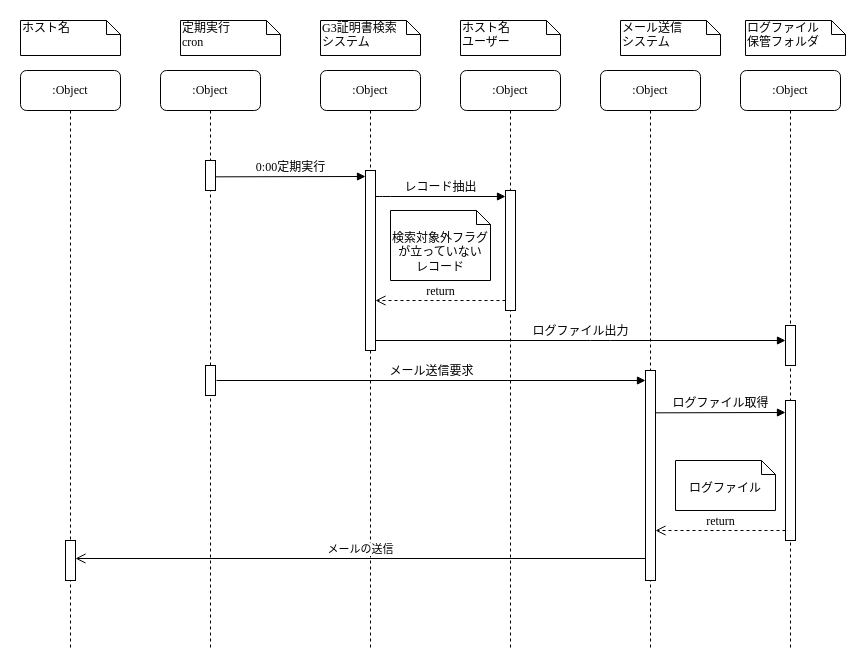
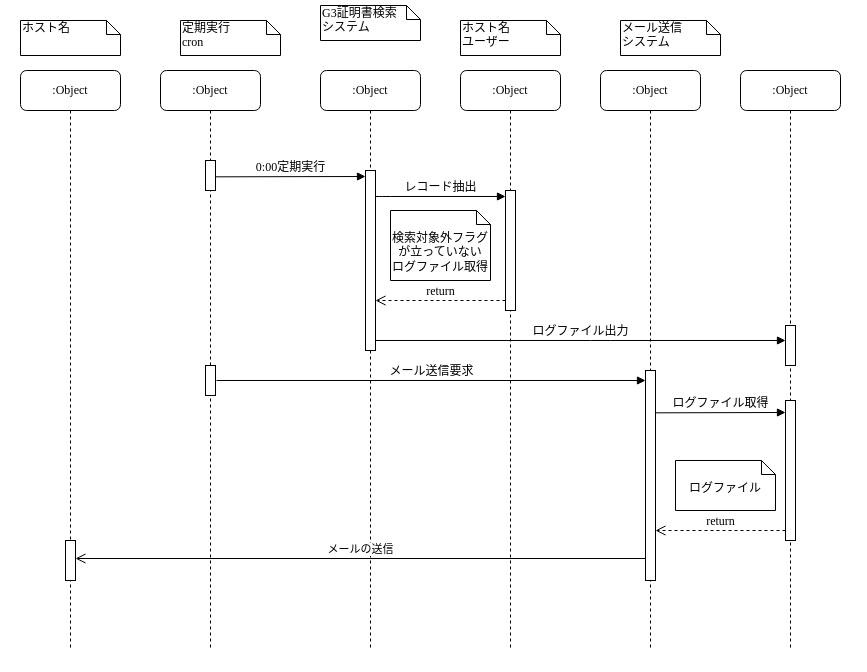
  <mxCell id="0" />
  <mxCell id="1" parent="0" />
  <mxCell id="2" value=":Object" style="shape=umlLifeline;perimeter=lifelinePerimeter;whiteSpace=wrap;html=1;container=1;collapsible=0;recursiveResize=0;outlineConnect=0;rounded=1;shadow=0;comic=0;labelBackgroundColor=none;strokeWidth=1;fontFamily=Verdana;fontSize=12;align=center;" parent="1" vertex="1"><mxGeometry x="160" y="70" width="100" height="580" as="geometry" /></mxCell>
  <mxCell id="3" value="" style="html=1;points=[];perimeter=orthogonalPerimeter;rounded=0;shadow=0;comic=0;labelBackgroundColor=none;strokeWidth=1;fontFamily=Verdana;fontSize=12;align=center;" parent="2" vertex="1"><mxGeometry x="45" y="90" width="10" height="30" as="geometry" /></mxCell>
  <mxCell id="4" value="" style="html=1;points=[];perimeter=orthogonalPerimeter;rounded=0;shadow=0;comic=0;labelBackgroundColor=none;strokeWidth=1;fontFamily=Verdana;fontSize=12;align=center;" parent="2" vertex="1"><mxGeometry x="45" y="295" width="10" height="30" as="geometry" /></mxCell>
  <mxCell id="5" value=":Object" style="shape=umlLifeline;perimeter=lifelinePerimeter;whiteSpace=wrap;html=1;container=1;collapsible=0;recursiveResize=0;outlineConnect=0;rounded=1;shadow=0;comic=0;labelBackgroundColor=none;strokeWidth=1;fontFamily=Verdana;fontSize=12;align=center;" parent="1" vertex="1"><mxGeometry x="320" y="70" width="100" height="580" as="geometry" /></mxCell>
  <mxCell id="6" value="" style="html=1;points=[];perimeter=orthogonalPerimeter;rounded=0;shadow=0;comic=0;labelBackgroundColor=none;strokeWidth=1;fontFamily=Verdana;fontSize=12;align=center;" parent="5" vertex="1"><mxGeometry x="45" y="100" width="10" height="180" as="geometry" /></mxCell>
  <mxCell id="7" value=":Object" style="shape=umlLifeline;perimeter=lifelinePerimeter;whiteSpace=wrap;html=1;container=1;collapsible=0;recursiveResize=0;outlineConnect=0;rounded=1;shadow=0;comic=0;labelBackgroundColor=none;strokeWidth=1;fontFamily=Verdana;fontSize=12;align=center;" parent="1" vertex="1"><mxGeometry x="460" y="70" width="100" height="580" as="geometry" /></mxCell>
  <mxCell id="8" value=":Object" style="shape=umlLifeline;perimeter=lifelinePerimeter;whiteSpace=wrap;html=1;container=1;collapsible=0;recursiveResize=0;outlineConnect=0;rounded=1;shadow=0;comic=0;labelBackgroundColor=none;strokeWidth=1;fontFamily=Verdana;fontSize=12;align=center;" parent="1" vertex="1"><mxGeometry x="600" y="70" width="100" height="580" as="geometry" /></mxCell>
  <mxCell id="9" value=":Object" style="shape=umlLifeline;perimeter=lifelinePerimeter;whiteSpace=wrap;html=1;container=1;collapsible=0;recursiveResize=0;outlineConnect=0;rounded=1;shadow=0;comic=0;labelBackgroundColor=none;strokeWidth=1;fontFamily=Verdana;fontSize=12;align=center;" parent="1" vertex="1"><mxGeometry x="740" y="70" width="100" height="580" as="geometry" /></mxCell>
  <mxCell id="10" value="" style="html=1;points=[];perimeter=orthogonalPerimeter;rounded=0;shadow=0;comic=0;labelBackgroundColor=none;strokeWidth=1;fontFamily=Verdana;fontSize=12;align=center;" parent="9" vertex="1"><mxGeometry x="45" y="255" width="10" height="40" as="geometry" /></mxCell>
  <mxCell id="11" value="" style="html=1;points=[];perimeter=orthogonalPerimeter;rounded=0;shadow=0;comic=0;labelBackgroundColor=none;strokeWidth=1;fontFamily=Verdana;fontSize=12;align=center;" parent="9" vertex="1"><mxGeometry x="45" y="330" width="10" height="140" as="geometry" /></mxCell>
  <mxCell id="12" value=":Object" style="shape=umlLifeline;perimeter=lifelinePerimeter;whiteSpace=wrap;html=1;container=1;collapsible=0;recursiveResize=0;outlineConnect=0;rounded=1;shadow=0;comic=0;labelBackgroundColor=none;strokeWidth=1;fontFamily=Verdana;fontSize=12;align=center;" parent="1" vertex="1"><mxGeometry x="20" y="70" width="100" height="580" as="geometry" /></mxCell>
  <mxCell id="13" value="" style="html=1;points=[];perimeter=orthogonalPerimeter;rounded=0;shadow=0;comic=0;labelBackgroundColor=none;strokeWidth=1;fontFamily=Verdana;fontSize=12;align=center;" parent="12" vertex="1"><mxGeometry x="45" y="470" width="10" height="40" as="geometry" /></mxCell>
  <mxCell id="14" value="" style="html=1;points=[];perimeter=orthogonalPerimeter;rounded=0;shadow=0;comic=0;labelBackgroundColor=none;strokeWidth=1;fontFamily=Verdana;fontSize=12;align=center;" parent="1" vertex="1"><mxGeometry x="505" y="190" width="10" height="120" as="geometry" /></mxCell>
  <mxCell id="15" value="レコード抽出" style="html=1;verticalAlign=bottom;endArrow=block;labelBackgroundColor=none;fontFamily=Verdana;fontSize=12;edgeStyle=elbowEdgeStyle;elbow=vertical;" parent="1" edge="1"><mxGeometry relative="1" as="geometry"><mxPoint x="375" y="196" as="sourcePoint" /><Array as="points"><mxPoint x="380" y="196" /></Array><mxPoint x="505" y="196" as="targetPoint" /></mxGeometry></mxCell>
  <mxCell id="16" value="" style="html=1;points=[];perimeter=orthogonalPerimeter;rounded=0;shadow=0;comic=0;labelBackgroundColor=none;strokeWidth=1;fontFamily=Verdana;fontSize=12;align=center;" parent="1" vertex="1"><mxGeometry x="645" y="370" width="10" height="210" as="geometry" /></mxCell>
  <mxCell id="17" value="return" style="html=1;verticalAlign=bottom;endArrow=open;dashed=1;endSize=8;labelBackgroundColor=none;fontFamily=Verdana;fontSize=12;edgeStyle=elbowEdgeStyle;elbow=vertical;" parent="1" edge="1"><mxGeometry relative="1" as="geometry"><mxPoint x="375" y="300" as="targetPoint" /><Array as="points"><mxPoint x="450" y="300" /><mxPoint x="450" y="290" /><mxPoint x="480" y="290" /></Array><mxPoint x="505" y="300" as="sourcePoint" /></mxGeometry></mxCell>
  <mxCell id="18" value="0:00定期実行" style="html=1;verticalAlign=bottom;endArrow=block;entryX=0;entryY=0;labelBackgroundColor=none;fontFamily=Verdana;fontSize=12;edgeStyle=elbowEdgeStyle;elbow=vertical;" parent="1" edge="1"><mxGeometry relative="1" as="geometry"><mxPoint x="215" y="176.333" as="sourcePoint" /><mxPoint x="365" y="176" as="targetPoint" /></mxGeometry></mxCell>
  <mxCell id="19" value="ホスト名" style="shape=note;whiteSpace=wrap;html=1;size=14;verticalAlign=top;align=left;spacingTop=-6;rounded=0;shadow=0;comic=0;labelBackgroundColor=none;strokeWidth=1;fontFamily=Verdana;fontSize=12" parent="1" vertex="1"><mxGeometry x="20" y="20" width="100" height="35" as="geometry" /></mxCell>
  <mxCell id="20" value="&lt;div&gt;ホスト名&lt;/div&gt;&lt;div&gt;ユーザー&lt;/div&gt;" style="shape=note;whiteSpace=wrap;html=1;size=14;verticalAlign=top;align=left;spacingTop=-6;rounded=0;shadow=0;comic=0;labelBackgroundColor=none;strokeWidth=1;fontFamily=Verdana;fontSize=12" parent="1" vertex="1"><mxGeometry x="460" y="20" width="100" height="35" as="geometry" /></mxCell>
- <mxCell id="21" value="G3証明書検索&lt;br&gt;システム" style="shape=note;whiteSpace=wrap;html=1;size=14;verticalAlign=top;align=left;spacingTop=-6;rounded=0;shadow=0;comic=0;labelBackgroundColor=none;strokeWidth=1;fontFamily=Verdana;fontSize=12" parent="1" vertex="1"><mxGeometry x="320" y="20" width="100" height="35" as="geometry" /></mxCell>
+ <mxCell id="21" value="G3証明書検索&lt;br&gt;システム" style="shape=note;whiteSpace=wrap;html=1;size=14;verticalAlign=top;align=left;spacingTop=-6;rounded=0;shadow=0;comic=0;labelBackgroundColor=none;strokeWidth=1;fontFamily=Verdana;fontSize=12" parent="1" vertex="1"><mxGeometry x="320" y="5" width="100" height="35" as="geometry" /></mxCell>
  <mxCell id="22" value="&lt;div&gt;メール送信&lt;/div&gt;&lt;div&gt;システム&lt;br&gt;&lt;/div&gt;" style="shape=note;whiteSpace=wrap;html=1;size=14;verticalAlign=top;align=left;spacingTop=-6;rounded=0;shadow=0;comic=0;labelBackgroundColor=none;strokeWidth=1;fontFamily=Verdana;fontSize=12" parent="1" vertex="1"><mxGeometry x="620" y="20" width="100" height="35" as="geometry" /></mxCell>
  <mxCell id="23" value="定期実行&lt;br&gt;cron" style="shape=note;whiteSpace=wrap;html=1;size=14;verticalAlign=top;align=left;spacingTop=-6;rounded=0;shadow=0;comic=0;labelBackgroundColor=none;strokeWidth=1;fontFamily=Verdana;fontSize=12" parent="1" vertex="1"><mxGeometry x="180" y="20" width="100" height="35" as="geometry" /></mxCell>
- <mxCell id="24" value="ログファイル&lt;br&gt;保管フォルダ" style="shape=note;whiteSpace=wrap;html=1;size=14;verticalAlign=top;align=left;spacingTop=-6;rounded=0;shadow=0;comic=0;labelBackgroundColor=none;strokeWidth=1;fontFamily=Verdana;fontSize=12" parent="1" vertex="1"><mxGeometry x="745" y="20" width="100" height="35" as="geometry" /></mxCell>
- <mxCell id="25" value="検索対象外フラグが立っていない&lt;br&gt;レコード" style="shape=note2;boundedLbl=1;whiteSpace=wrap;html=1;size=14;verticalAlign=top;align=center;" parent="1" vertex="1"><mxGeometry x="390" y="210" width="100" height="70" as="geometry" /></mxCell>
+ <mxCell id="25" value="検索対象外フラグが立っていない&lt;br&gt;ログファイル取得" style="shape=note2;boundedLbl=1;whiteSpace=wrap;html=1;size=14;verticalAlign=top;align=center;" parent="1" vertex="1"><mxGeometry x="390" y="210" width="100" height="70" as="geometry" /></mxCell>
  <mxCell id="26" value="メール送信要求" style="html=1;verticalAlign=bottom;endArrow=block;labelBackgroundColor=none;fontFamily=Verdana;fontSize=12;edgeStyle=elbowEdgeStyle;elbow=vertical;" parent="1" target="16" edge="1"><mxGeometry relative="1" as="geometry"><mxPoint x="216" y="380.003" as="sourcePoint" /><mxPoint x="476" y="380" as="targetPoint" /></mxGeometry></mxCell>
  <mxCell id="27" value="メールの送信" style="html=1;verticalAlign=bottom;endArrow=open;endSize=8;" parent="1" target="13" edge="1"><mxGeometry relative="1" as="geometry"><mxPoint x="645" y="558" as="sourcePoint" /><mxPoint x="69.833" y="558" as="targetPoint" /></mxGeometry></mxCell>
  <mxCell id="28" value="ログファイル出力" style="html=1;verticalAlign=bottom;endArrow=block;labelBackgroundColor=none;fontFamily=Verdana;fontSize=12;edgeStyle=elbowEdgeStyle;elbow=vertical;" parent="1" source="6" target="10" edge="1"><mxGeometry relative="1" as="geometry"><mxPoint x="377" y="340" as="sourcePoint" /><mxPoint x="786.5" y="340.333" as="targetPoint" /><Array as="points"><mxPoint x="600" y="340" /></Array></mxGeometry></mxCell>
  <mxCell id="29" value="ログファイル取得" style="html=1;verticalAlign=bottom;endArrow=block;labelBackgroundColor=none;fontFamily=Verdana;fontSize=12;edgeStyle=elbowEdgeStyle;elbow=vertical;" parent="1" edge="1"><mxGeometry relative="1" as="geometry"><mxPoint x="655" y="412.333" as="sourcePoint" /><mxPoint x="785" y="412.333" as="targetPoint" /></mxGeometry></mxCell>
  <mxCell id="30" value="return" style="html=1;verticalAlign=bottom;endArrow=open;dashed=1;endSize=8;labelBackgroundColor=none;fontFamily=Verdana;fontSize=12;edgeStyle=elbowEdgeStyle;elbow=vertical;" parent="1" source="11" target="16" edge="1"><mxGeometry relative="1" as="geometry"><mxPoint x="650" y="530" as="targetPoint" /><Array as="points"><mxPoint x="735" y="530" /><mxPoint x="735" y="520" /><mxPoint x="765" y="520" /></Array><mxPoint x="790" y="530" as="sourcePoint" /></mxGeometry></mxCell>
  <mxCell id="31" value="ログファイル" style="shape=note2;boundedLbl=1;whiteSpace=wrap;html=1;size=14;verticalAlign=top;align=center;" parent="1" vertex="1"><mxGeometry x="675" y="460" width="100" height="50" as="geometry" /></mxCell>
